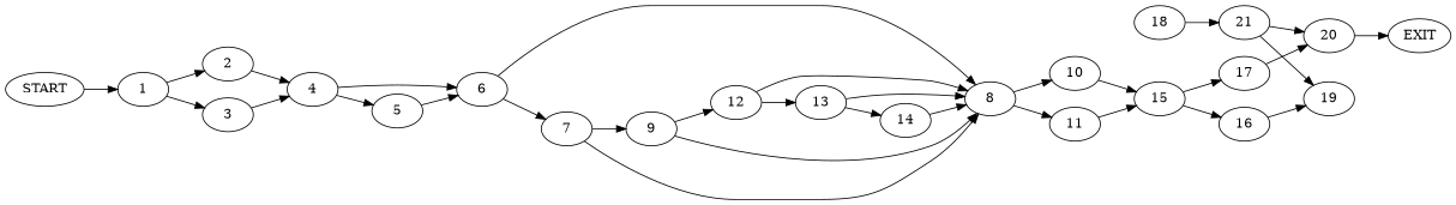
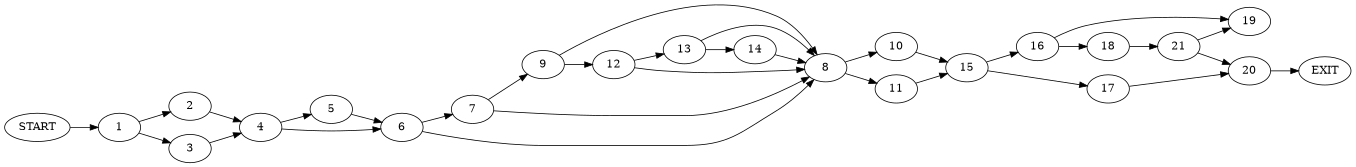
  digraph {
    rankdir=LR
    n1 [label=START]
    1
    2
    3
    n5 [label=EXIT]
    4
    5
    6
    7
    8
    9
    10
    11
    12
    15
    13
    16
    17
    14
    18
    19
    20
    21
    n1 -> 1
    1 -> 2
    1 -> 3
    2 -> 4
    3 -> 4
    4 -> 5
    4 -> 6
    5 -> 6
    6 -> 7
    6 -> 8
    7 -> 8
    7 -> 9
    8 -> 10
    8 -> 11
    9 -> 8
    9 -> 12
    10 -> 15
    11 -> 15
    12 -> 8
    12 -> 13
    15 -> 16
    15 -> 17
    13 -> 8
    13 -> 14
+   16 -> 18
    16 -> 19
    17 -> 20
    14 -> 8
    18 -> 21
    20 -> n5
    21 -> 19
    21 -> 20
  }
